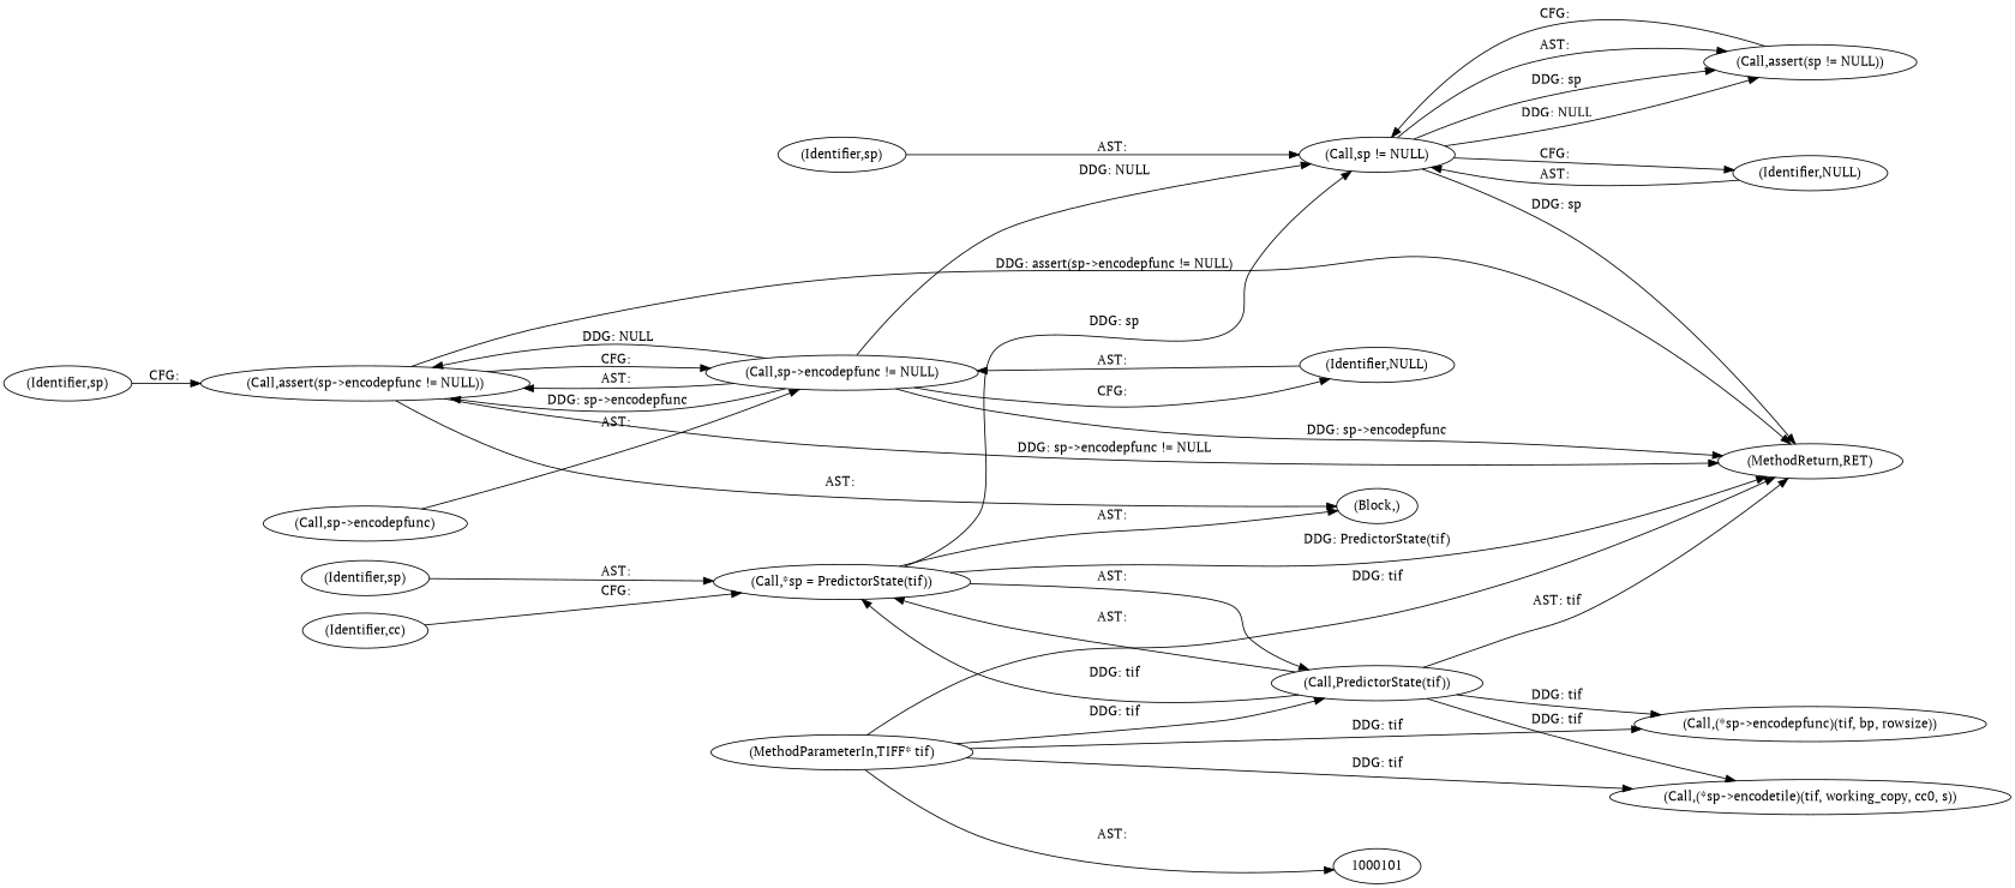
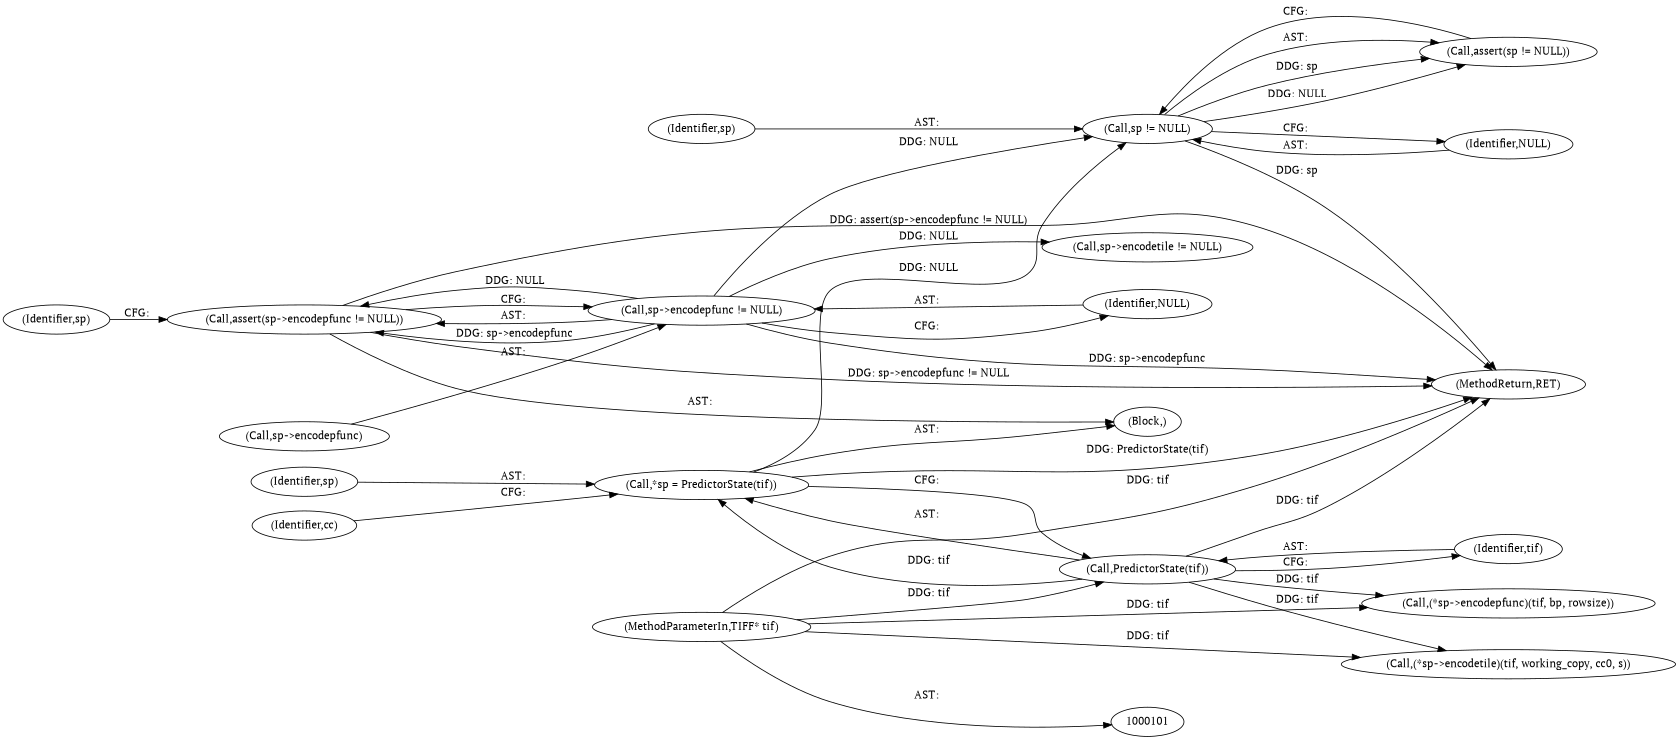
  digraph {
    fontname="PT Serif"
    rankdir=LR
    node [fontname="PT Serif"]
    edge [fontname="PT Serif"]
    n1 [label="(Call,assert(sp->encodepfunc != NULL))"]
    n2 [label="(Call,sp->encodepfunc != NULL)"]
    n3 [label="(Block,)"]
    n4 [label="(MethodReturn,RET)"]
+   n5 [label="(Call,sp->encodetile != NULL)"]
    n6 [label="(Identifier,NULL)"]
    n7 [label="(Call,sp != NULL)"]
    n8 [label="(Call,assert(sp != NULL))"]
    n9 [label="(Identifier,NULL)"]
    n10 [label="(Call,*sp = PredictorState(tif))"]
    n11 [label="(Call,PredictorState(tif))"]
    n12 [label="(Call,(*sp->encodepfunc)(tif, bp, rowsize))"]
+   n13 [label="(Identifier,tif)"]
    n14 [label="(Call,(*sp->encodetile)(tif, working_copy, cc0, s))"]
    n15 [label="(MethodParameterIn,TIFF* tif)"]
    1000101
    n17 [label="(Identifier,sp)"]
    n18 [label="(Call,sp->encodepfunc)"]
    n19 [label="(Identifier,sp)"]
    n20 [label="(Identifier,sp)"]
    n21 [label="(Identifier,cc)"]
    n1 -> n2 [label="CFG: "]
    n1 -> n3 [label="AST: "]
    n1 -> n4 [label="DDG: assert(sp->encodepfunc != NULL)"]
    n1 -> n4 [label="DDG: sp->encodepfunc != NULL"]
    n2 -> n1 [label="AST: "]
    n2 -> n1 [label="DDG: sp->encodepfunc"]
    n2 -> n1 [label="DDG: NULL"]
    n2 -> n4 [label="DDG: sp->encodepfunc"]
+   n2 -> n5 [label="DDG: NULL"]
    n2 -> n6 [label="CFG: "]
    n2 -> n7 [label="DDG: NULL"]
    n6 -> n2 [label="AST: "]
    n7 -> n4 [label="DDG: sp"]
    n7 -> n8 [label="AST: "]
    n7 -> n8 [label="DDG: sp"]
    n7 -> n8 [label="DDG: NULL"]
    n7 -> n9 [label="CFG: "]
    n8 -> n7 [label="CFG: "]
    n9 -> n7 [label="AST: "]
    n10 -> n3 [label="AST: "]
    n10 -> n4 [label="DDG: PredictorState(tif)"]
-   n10 -> n7 [label="DDG: sp"]
-   n10 -> n11 [label="AST: "]
-   n11 -> n4 [label="AST: tif"]
+   n10 -> n7 [label="DDG: NULL"]
+   n10 -> n11 [label="CFG: "]
+   n11 -> n4 [label="DDG: tif"]
    n11 -> n10 [label="AST: "]
    n11 -> n10 [label="DDG: tif"]
    n11 -> n12 [label="DDG: tif"]
+   n11 -> n13 [label="CFG: "]
    n11 -> n14 [label="DDG: tif"]
+   n13 -> n11 [label="AST: "]
    n15 -> n4 [label="DDG: tif"]
    n15 -> n11 [label="DDG: tif"]
    n15 -> n12 [label="DDG: tif"]
    n15 -> n14 [label="DDG: tif"]
    n15 -> 1000101 [label="AST: "]
    n17 -> n7 [label="AST: "]
    n18 -> n2 [label="AST: "]
    n19 -> n1 [label="CFG: "]
    n20 -> n10 [label="AST: "]
    n21 -> n10 [label="CFG: "]
  }
